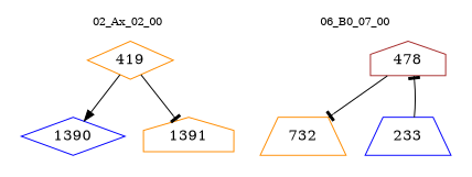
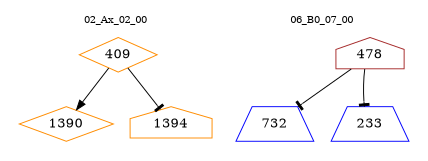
  digraph {
    node [color=darkorange shape=diamond]
    edge [arrowhead=tee color=black]
-   n1 [label=419]
-   n2 [color=blue label=1390]
-   n3 [label=1391 shape=house]
+   n1 [label=409]
+   n2 [label=1390]
+   n3 [label=1394 shape=house]
    n4 [color=brown label=478 shape=house]
-   n5 [label=732 shape=trapezium]
+   n5 [color=blue label=732 shape=trapezium]
    n6 [color=blue label=233 shape=trapezium]
    subgraph cluster_1 {
      color=white
      fontsize=10
      label="02_Ax_02_00"
      n1
      n2
      n3
    }
    subgraph cluster_2 {
      color=white
      fontsize=10
      label="06_B0_07_00"
      n4
      n5
      n6
    }
    n1 -> n2 [arrowhead=normal]
    n1 -> n3
    n4 -> n5
-   n6 -> n4
+   n4 -> n6
  }
